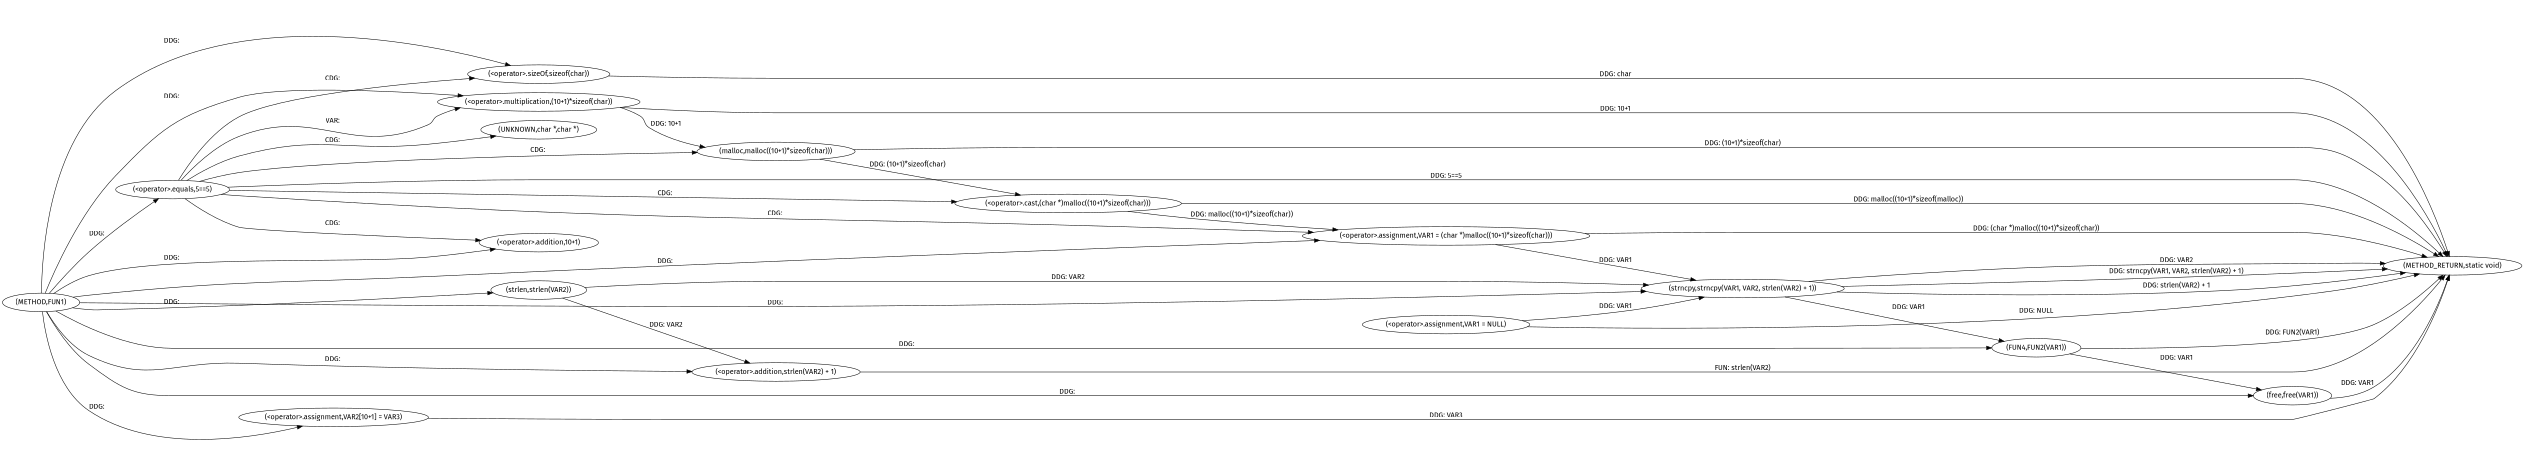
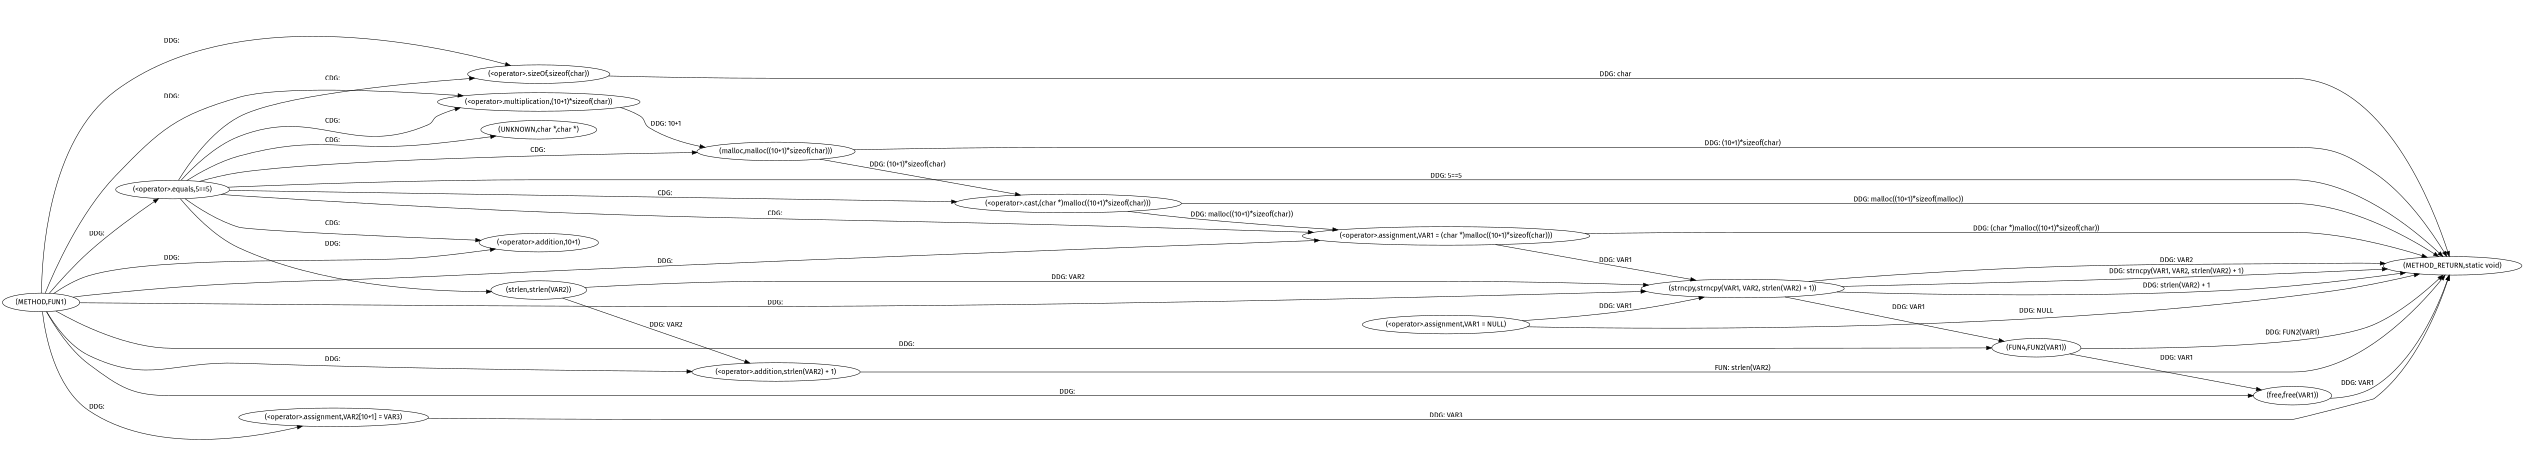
  digraph {
    fontname="Fira Sans"
    rankdir=LR
    node [fontname="Fira Sans"]
    edge [fontname="Fira Sans"]
    n1 [label="(METHOD,FUN1)"]
    n2 [label="(<operator>.equals,5==5)"]
    n3 [label="(<operator>.assignment,VAR1 = (char *)malloc((10+1)*sizeof(char)))"]
    n4 [label="(<operator>.multiplication,(10+1)*sizeof(char))"]
    n5 [label="(<operator>.addition,10+1)"]
    n6 [label="(<operator>.sizeOf,sizeof(char))"]
    n7 [label="(<operator>.assignment,VAR2[10+1] = VAR3)"]
    n8 [label="(strncpy,strncpy(VAR1, VAR2, strlen(VAR2) + 1))"]
    n9 [label="(<operator>.addition,strlen(VAR2) + 1)"]
    n10 [label="(strlen,strlen(VAR2))"]
    n11 [label="(FUN4,FUN2(VAR1))"]
    n12 [label="(free,free(VAR1))"]
    n13 [label="(<operator>.assignment,VAR1 = NULL)"]
    n14 [label="(METHOD_RETURN,static void)"]
    n15 [label="(<operator>.cast,(char *)malloc((10+1)*sizeof(char)))"]
    n16 [label="(malloc,malloc((10+1)*sizeof(char)))"]
    n17 [label="(UNKNOWN,char *,char *)"]
    n1 -> n2 [label="DDG: "]
    n1 -> n3 [label="DDG: "]
    n1 -> n4 [label="DDG: "]
    n1 -> n5 [label="DDG: "]
    n1 -> n6 [label="DDG: "]
    n1 -> n7 [label="DDG: "]
    n1 -> n8 [label="DDG: "]
    n1 -> n9 [label="DDG: "]
-   n1 -> n10 [label="DDG: "]
+   n2 -> n10 [label="DDG: "]
    n1 -> n11 [label="DDG: "]
    n1 -> n12 [label="DDG: "]
    n2 -> n3 [label="CDG: "]
-   n2 -> n4 [label="VAR: "]
+   n2 -> n4 [label="CDG: "]
    n2 -> n5 [label="CDG: "]
    n2 -> n6 [label="CDG: "]
    n2 -> n14 [label="DDG: 5==5"]
    n2 -> n15 [label="CDG: "]
    n2 -> n16 [label="CDG: "]
    n2 -> n17 [label="CDG: "]
    n3 -> n8 [label="DDG: VAR1"]
    n3 -> n14 [label="DDG: (char *)malloc((10+1)*sizeof(char))"]
-   n4 -> n14 [label="DDG: 10+1"]
    n4 -> n16 [label="DDG: 10+1"]
    n6 -> n14 [label="DDG: char"]
    n7 -> n14 [label="DDG: VAR3"]
    n8 -> n11 [label="DDG: VAR1"]
    n8 -> n14 [label="DDG: strncpy(VAR1, VAR2, strlen(VAR2) + 1)"]
    n8 -> n14 [label="DDG: strlen(VAR2) + 1"]
    n8 -> n14 [label="DDG: VAR2"]
    n9 -> n14 [label="FUN: strlen(VAR2)"]
    n10 -> n8 [label="DDG: VAR2"]
    n10 -> n9 [label="DDG: VAR2"]
    n11 -> n12 [label="DDG: VAR1"]
    n11 -> n14 [label="DDG: FUN2(VAR1)"]
    n12 -> n14 [label="DDG: VAR1"]
    n13 -> n8 [label="DDG: VAR1"]
    n13 -> n14 [label="DDG: NULL"]
    n15 -> n3 [label="DDG: malloc((10+1)*sizeof(char))"]
    n15 -> n14 [label="DDG: malloc((10+1)*sizeof(malloc))"]
    n16 -> n14 [label="DDG: (10+1)*sizeof(char)"]
    n16 -> n15 [label="DDG: (10+1)*sizeof(char)"]
  }
